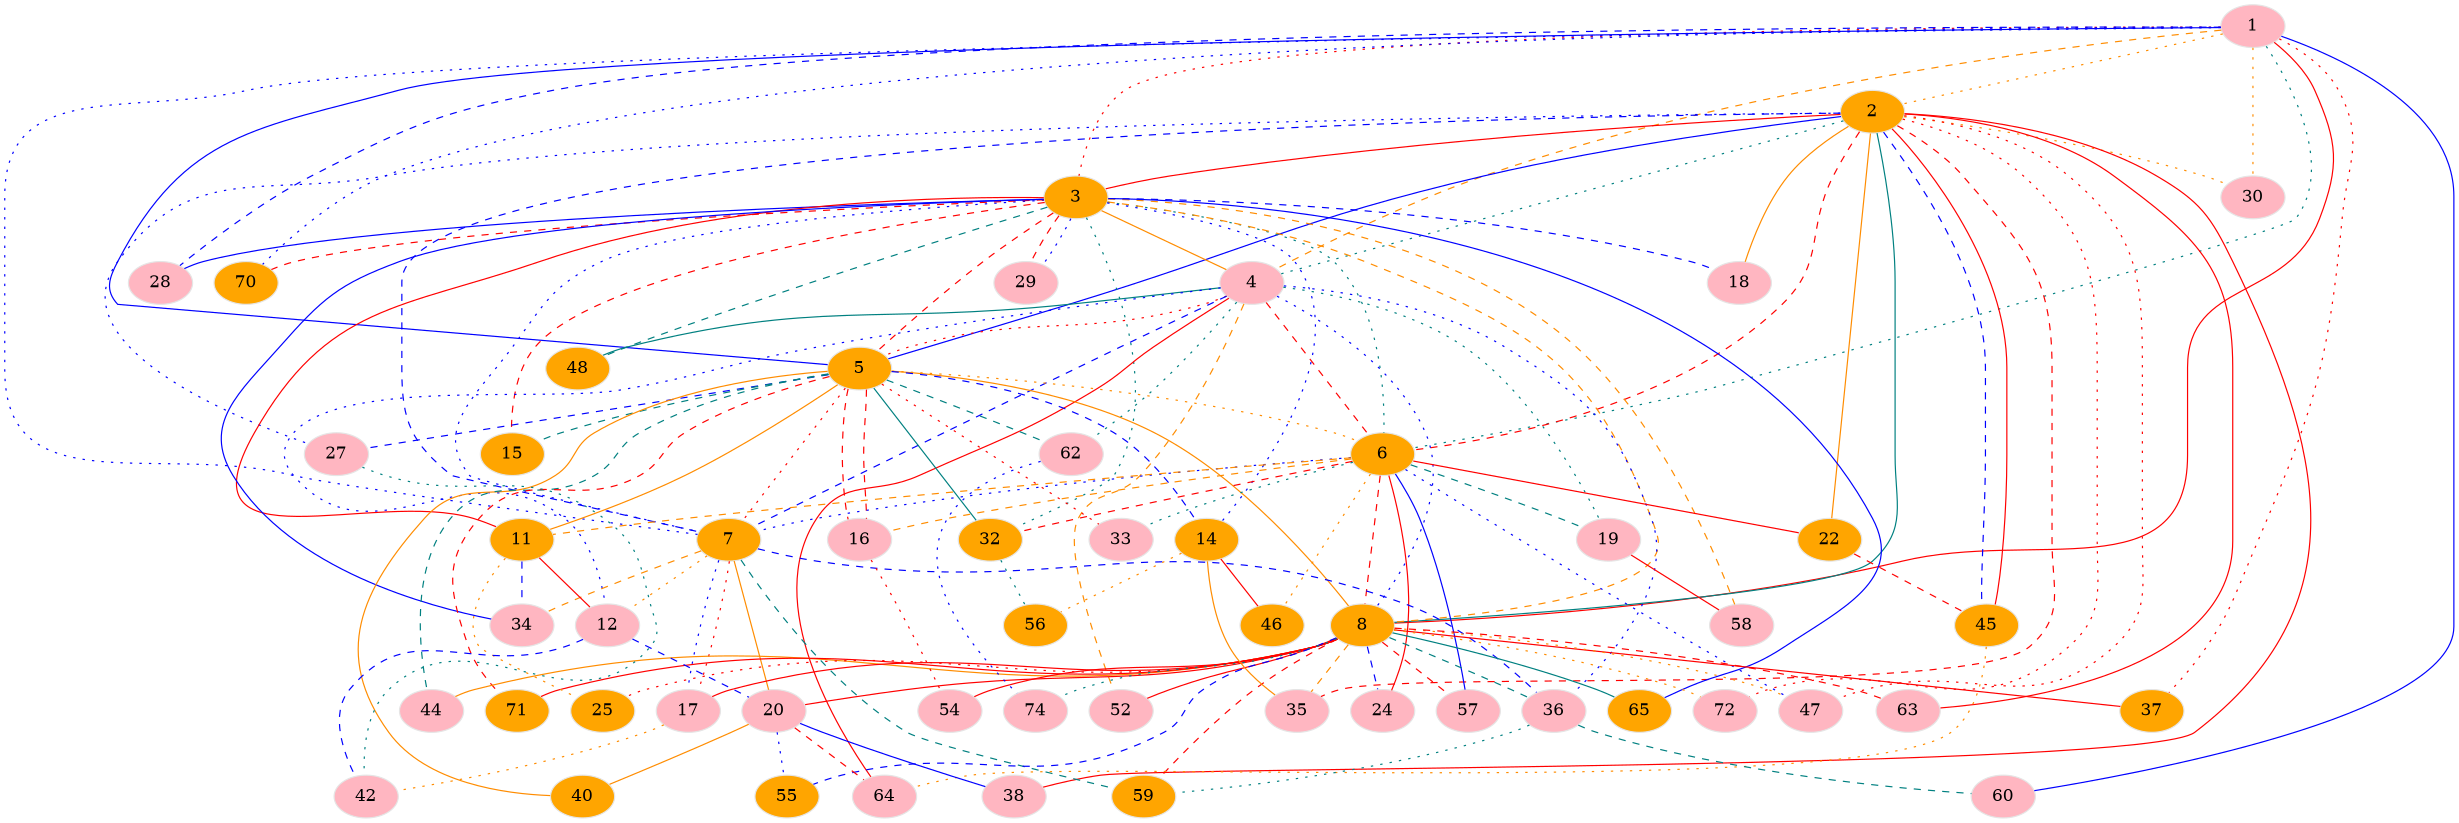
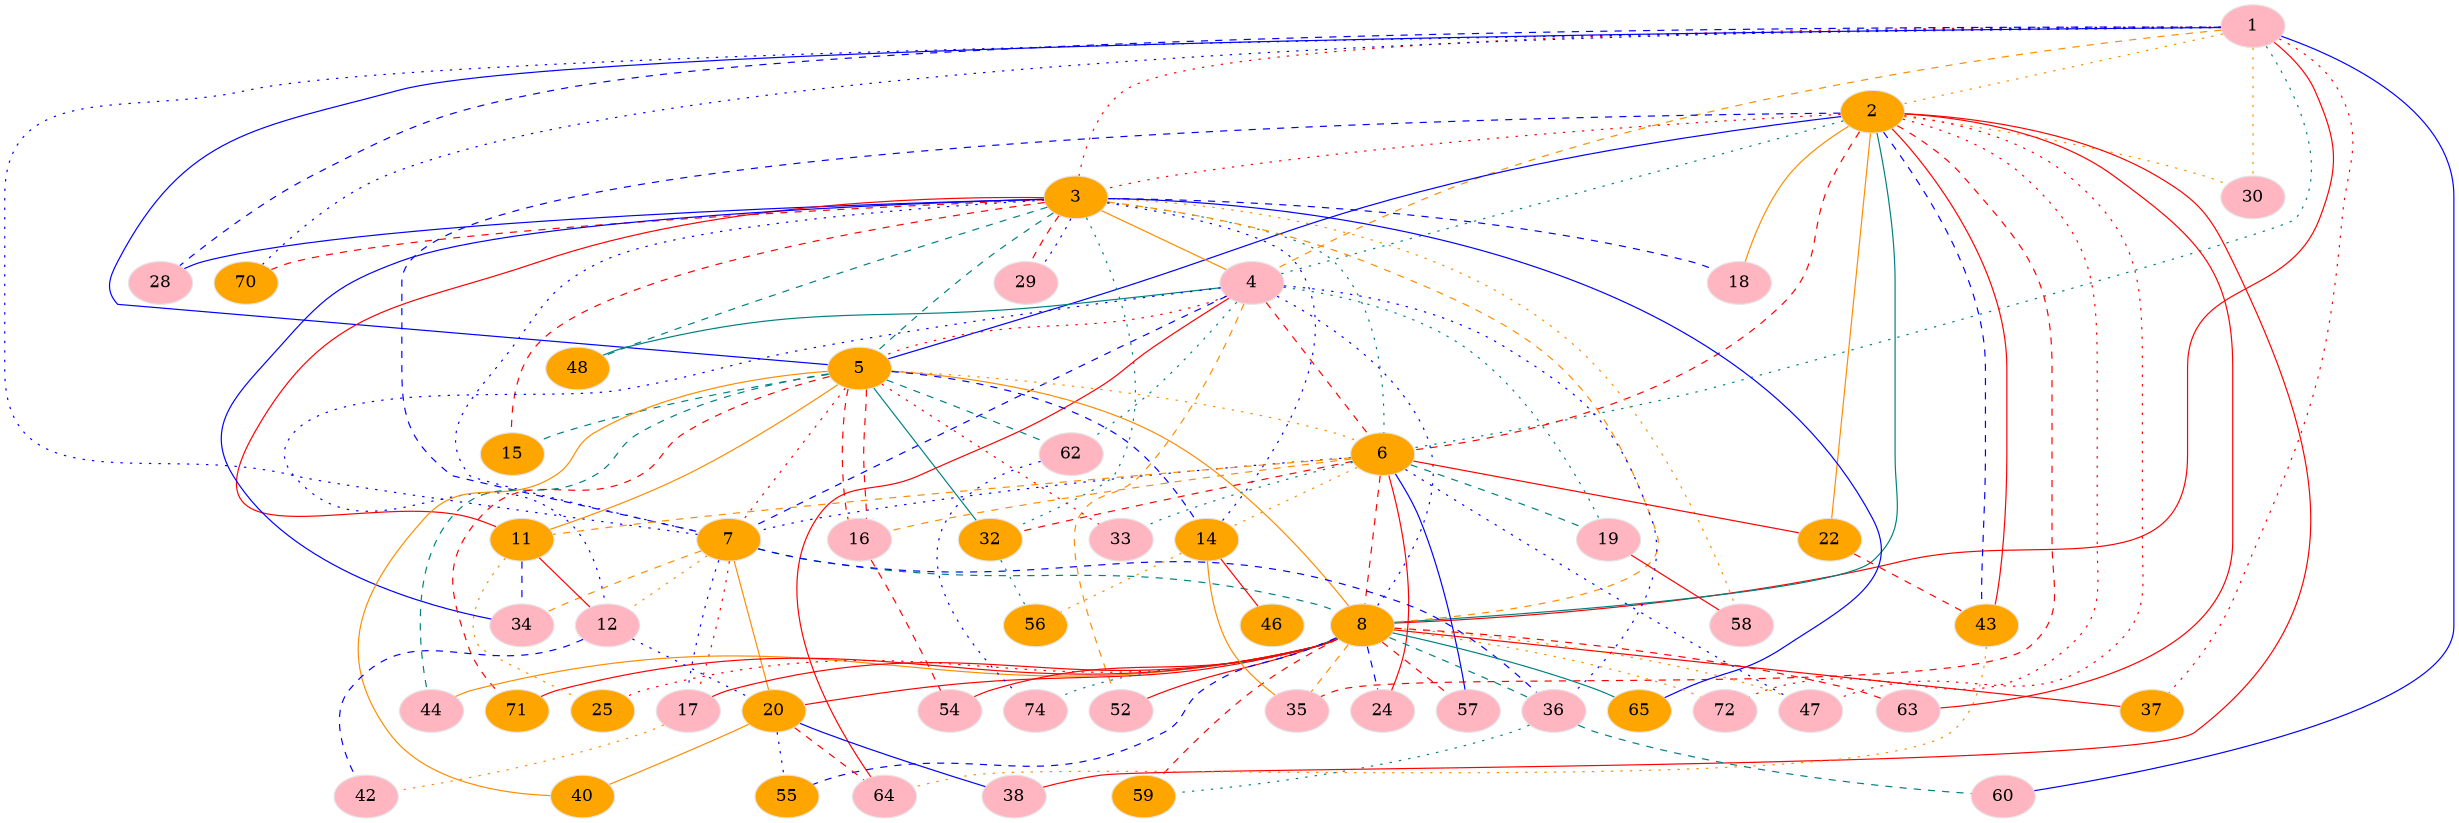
  graph {
    node [color=gray90 fillcolor=lightpink style=filled]
    edge [color=red style=dotted]
    1 [super="+31"]
    2 [fillcolor=orange super="+23"]
    3 [fillcolor=orange super="+13"]
    4 [super="+67"]
    5 [fillcolor=orange super="+39"]
    6 [fillcolor=orange super="+10"]
    7 [fillcolor=orange]
    8 [fillcolor=orange super="+9"]
    28
    30
    37 [fillcolor=orange]
    60
    70 [fillcolor=orange]
    18
    22 [fillcolor=orange]
-   27 [super="+69"]
    35 [super="+50"]
    38
-   45 [fillcolor=orange super="+68"]
+   45 [fillcolor=orange super="+68" label=43]
    47 [super="+51"]
    63
    72
    11 [fillcolor=orange super="+53"]
    14 [fillcolor=orange]
    15 [fillcolor=orange]
    29
    32 [fillcolor=orange super="+41"]
    34 [super="+66"]
    48 [fillcolor=orange]
    58
    65 [fillcolor=orange]
    12 [super="+49"]
    19
    36 [super="+61"]
    52
    62
    64 [super="+73"]
    16 [super="+26"]
    33
    40 [fillcolor=orange]
    44
    71 [fillcolor=orange]
    24
    46 [fillcolor=orange]
    57
    17 [super="+42"]
-   20 [super="+21"]
+   20 [fillcolor=orange super="+21"]
    25 [fillcolor=orange]
    54
    55 [fillcolor=orange]
    59 [fillcolor=orange]
    74
    n53 [label=42]
    56 [fillcolor=orange]
    1 -- 2 [color=darkorange]
    1 -- 3
    1 -- 4 [color=darkorange style=dashed]
    1 -- 5 [color=blue style=solid]
    1 -- 6 [color=teal weight=3]
    1 -- 7 [color=blue]
    1 -- 8 [style=solid weight=2]
    1 -- 28 [color=blue style=dashed]
    1 -- 30 [color=darkorange]
    1 -- 37
    1 -- 60 [color=blue style=solid]
    1 -- 70 [color=blue]
-   2 -- 3 [style=solid weight=2]
+   2 -- 3 [weight=2]
    2 -- 4 [color=teal]
    2 -- 5 [color=blue style=solid weight=2]
    2 -- 6 [style=dashed weight=2]
    2 -- 7 [color=blue style=dashed]
    2 -- 8 [color=teal style=solid weight=2]
    2 -- 30 [color=darkorange]
    2 -- 18 [color=darkorange style=solid]
    2 -- 22 [color=darkorange style=solid]
-   2 -- 27 [color=blue]
    2 -- 35 [style=dashed]
    2 -- 38 [style=solid]
    2 -- 45 [color=blue style=dashed]
    2 -- 45 [style=solid]
    2 -- 47
    2 -- 63 [style=solid]
    2 -- 72
    3 -- 4 [color=darkorange style=solid]
-   3 -- 5 [style=dashed weight=2]
+   3 -- 5 [color=teal style=dashed weight=2]
    3 -- 6 [color=teal weight=2]
    3 -- 7 [color=blue]
    3 -- 8 [color=darkorange style=dashed weight=2]
    3 -- 28 [color=blue style=solid]
    3 -- 70 [style=dashed]
    3 -- 18 [color=blue style=dashed]
    3 -- 11 [style=solid]
    3 -- 14 [color=blue]
    3 -- 15 [style=dashed]
    3 -- 29 [style=dashed]
    3 -- 29 [color=blue]
    3 -- 32 [color=teal]
    3 -- 34 [color=blue style=solid]
    3 -- 48 [color=teal style=dashed]
-   3 -- 58 [color=darkorange style=dashed]
+   3 -- 58 [color=darkorange]
    3 -- 65 [color=blue style=solid]
    4 -- 5
    4 -- 6 [style=dashed weight=2]
    4 -- 7 [color=blue style=dashed]
    4 -- 8 [color=blue weight=3]
    4 -- 48 [color=teal style=solid]
    4 -- 12 [color=blue]
    4 -- 19 [color=teal]
    4 -- 36 [color=blue]
    4 -- 52 [color=darkorange style=dashed]
    4 -- 62 [color=teal]
    4 -- 64 [style=solid]
    5 -- 6 [color=darkorange weight=2]
    5 -- 7
    5 -- 8 [color=darkorange style=solid weight=2]
-   5 -- 27 [color=blue style=dashed]
    5 -- 11 [color=darkorange style=solid]
    5 -- 14 [color=blue style=dashed]
    5 -- 15 [color=teal style=dashed]
    5 -- 32 [color=teal style=solid]
    5 -- 62 [color=teal style=dashed]
    5 -- 16 [style=dashed]
    5 -- 16 [style=dashed]
    5 -- 33
    5 -- 40 [color=darkorange style=solid]
    5 -- 44 [color=teal style=dashed]
    5 -- 71 [style=dashed]
    6 -- 7 [color=blue weight=2]
    6 -- 8 [style=dashed weight=4]
    6 -- 22 [style=solid]
    6 -- 47 [color=blue]
    6 -- 11 [color=darkorange style=dashed]
    6 -- 32 [style=dashed]
    6 -- 19 [color=teal style=dashed]
    6 -- 16 [color=darkorange style=dashed]
    6 -- 33 [color=teal]
    6 -- 24 [style=solid]
-   6 -- 46 [color=darkorange]
+   6 -- 14 [color=darkorange]
    6 -- 57 [color=blue style=solid]
-   7 -- 59 [color=teal style=dashed weight=2]
+   7 -- 8 [color=teal style=dashed weight=2]
    7 -- 34 [color=darkorange style=dashed]
    7 -- 12 [color=darkorange]
    7 -- 36 [color=blue style=dashed]
    7 -- 17 [color=blue]
    7 -- 17
    7 -- 20 [color=darkorange style=solid]
    8 -- 37 [style=solid]
    8 -- 35 [color=darkorange style=dashed]
    8 -- 47 [color=darkorange]
    8 -- 63 [style=dashed]
    8 -- 72 [color=darkorange]
    8 -- 65 [color=teal style=solid]
    8 -- 36 [color=teal style=dashed]
    8 -- 52 [style=solid]
    8 -- 44 [color=darkorange style=solid]
    8 -- 71 [style=solid]
    8 -- 24 [color=blue style=dashed]
    8 -- 57 [style=dashed]
    8 -- 17 [style=solid]
    8 -- 20 [style=solid]
    8 -- 25
    8 -- 54 [style=solid]
    8 -- 55 [color=blue style=dashed]
    8 -- 59 [style=dashed]
    8 -- 74 [color=teal]
    22 -- 45 [style=dashed]
-   27 -- n53 [color=teal]
    45 -- 64 [color=darkorange]
    11 -- 34 [color=blue style=dashed]
    11 -- 12 [style=solid]
    11 -- 25 [color=darkorange]
    14 -- 35 [color=darkorange style=solid]
    14 -- 46 [style=solid]
    14 -- 56 [color=darkorange]
    32 -- 56 [color=teal]
-   12 -- 20 [color=blue style=dashed]
+   12 -- 20 [color=blue]
    12 -- n53 [color=blue style=dashed]
    19 -- 58 [style=solid]
    36 -- 60 [color=teal style=dashed]
    36 -- 59 [color=teal]
    62 -- 74 [color=blue]
-   16 -- 54
+   16 -- 54 [style=dashed]
    17 -- n53 [color=darkorange]
    20 -- 38 [color=blue style=solid]
    20 -- 64 [style=dashed]
    20 -- 40 [color=darkorange style=solid]
    20 -- 55 [color=blue]
  }
